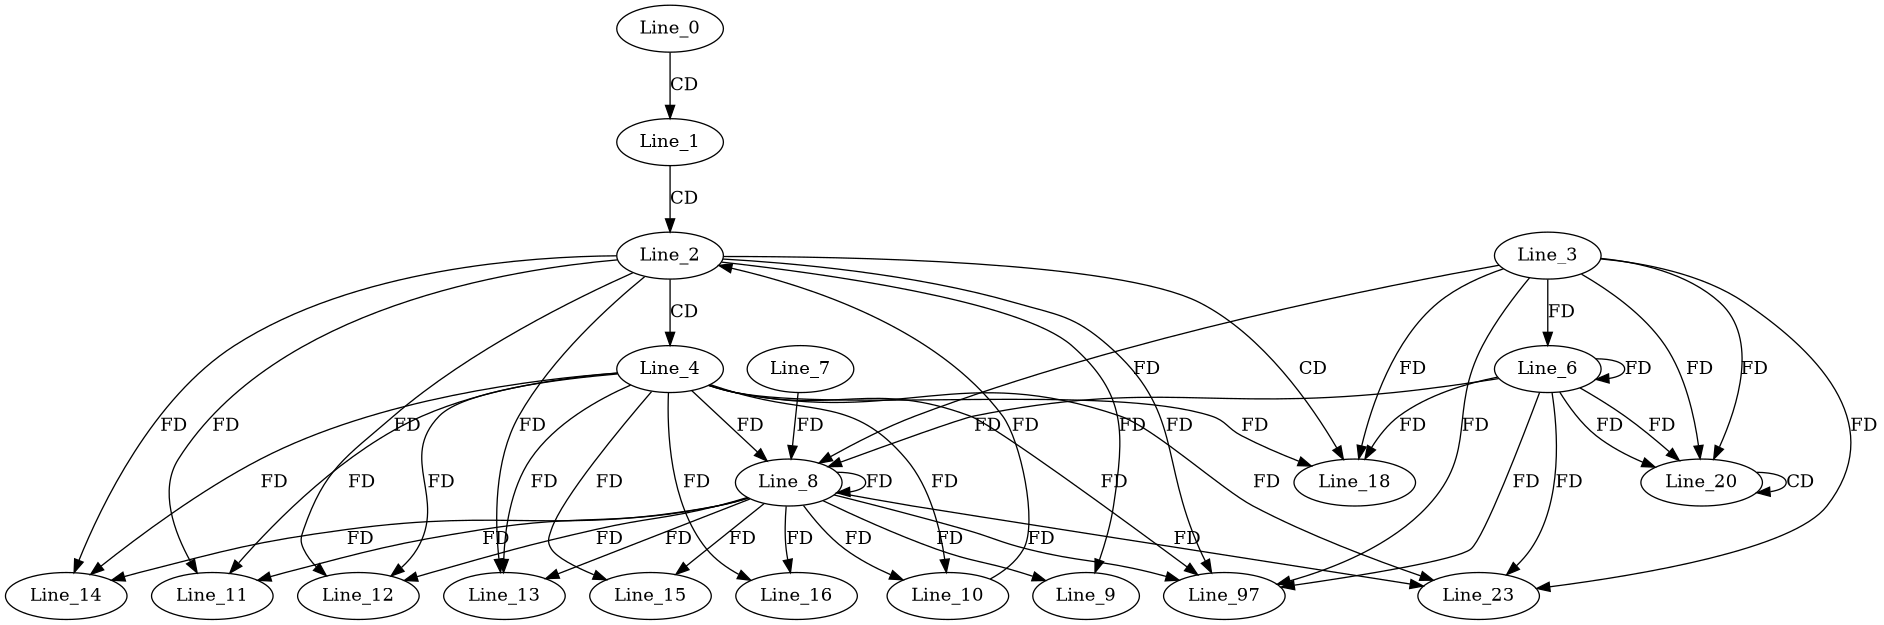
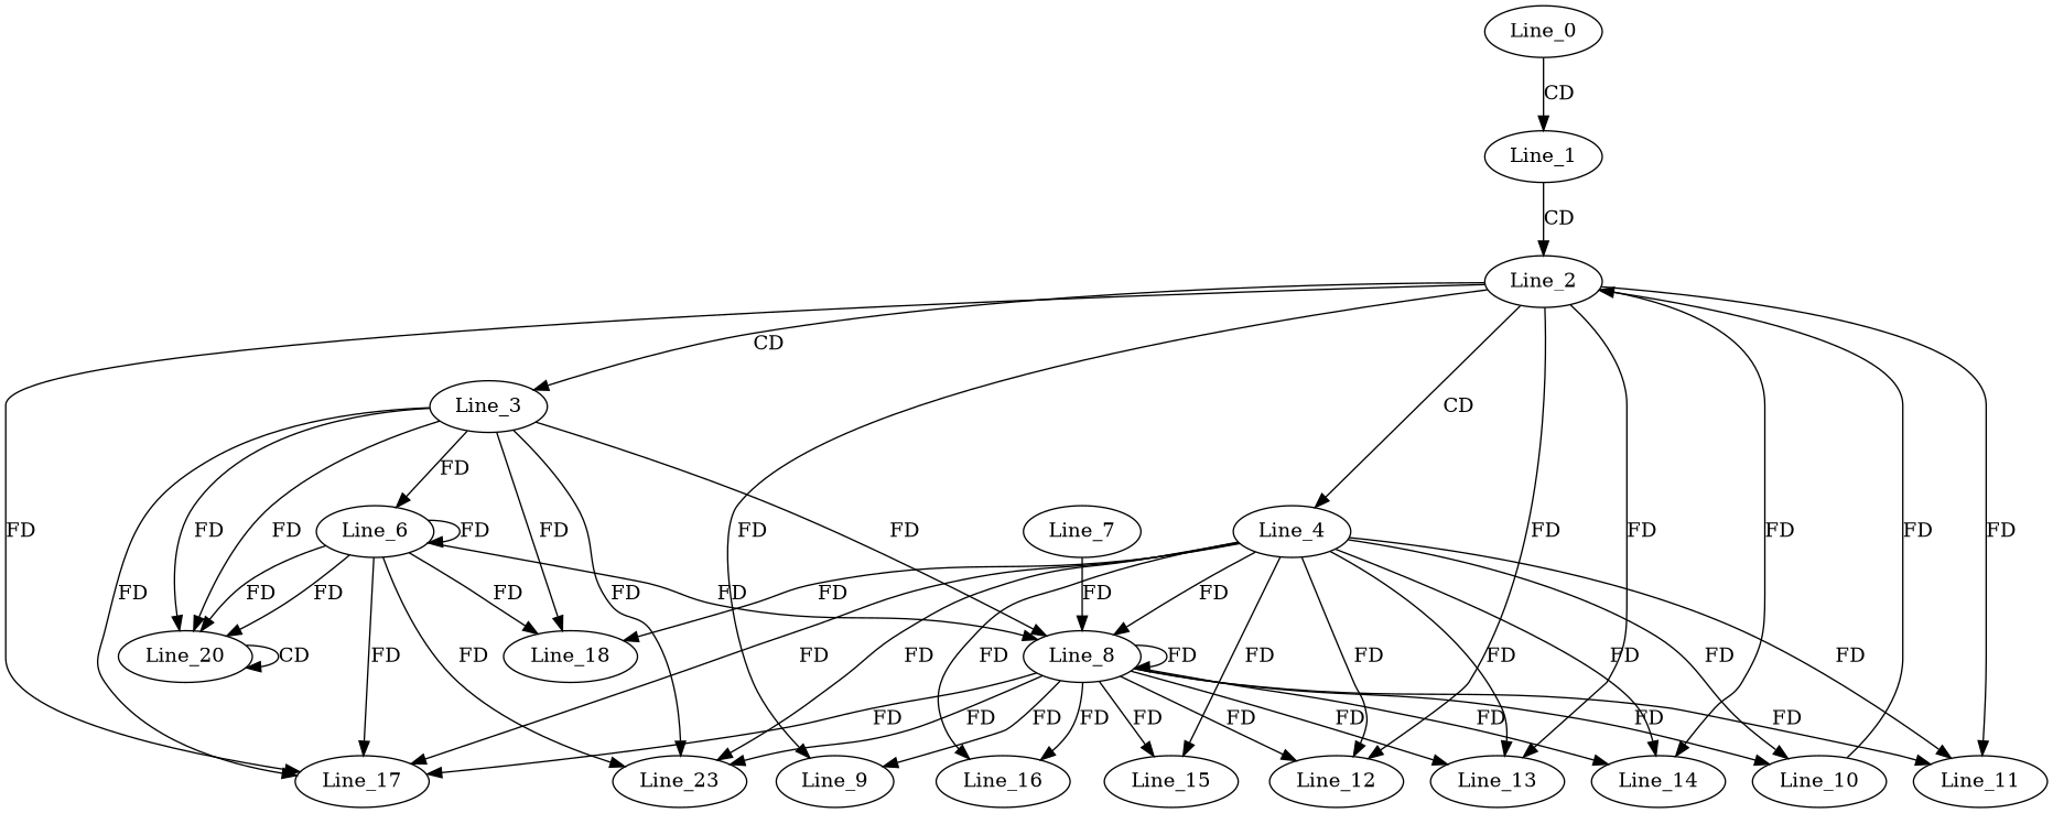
  digraph {
    fontname="DejaVu Serif"
    node [fontname="DejaVu Serif"]
    edge [fontname="DejaVu Serif"]
    Line_0
    Line_1
    Line_2
    Line_3
    Line_4
    Line_9
    Line_11
    Line_12
    Line_13
    Line_14
-   Line_17 [label=Line_97]
+   Line_17
    Line_6
    Line_8
    Line_18
    Line_20
    Line_23
    Line_10
    Line_15
    Line_16
    Line_7
    Line_0 -> Line_1 [label=CD]
    Line_1 -> Line_2 [label=CD]
-   Line_2 -> Line_18 [label=CD]
+   Line_2 -> Line_3 [label=CD]
    Line_2 -> Line_4 [label=CD]
    Line_2 -> Line_9 [label=FD]
    Line_2 -> Line_11 [label=FD]
    Line_2 -> Line_12 [label=FD]
    Line_2 -> Line_13 [label=FD]
    Line_2 -> Line_14 [label=FD]
    Line_2 -> Line_17 [label=FD]
    Line_3 -> Line_17 [label=FD]
    Line_3 -> Line_6 [label=FD]
    Line_3 -> Line_8 [label=FD]
    Line_3 -> Line_18 [label=FD]
    Line_3 -> Line_20 [label=FD]
    Line_3 -> Line_20 [label=FD]
    Line_3 -> Line_23 [label=FD]
    Line_4 -> Line_11 [label=FD]
    Line_4 -> Line_12 [label=FD]
    Line_4 -> Line_13 [label=FD]
    Line_4 -> Line_14 [label=FD]
    Line_4 -> Line_17 [label=FD]
    Line_4 -> Line_8 [label=FD]
    Line_4 -> Line_18 [label=FD]
    Line_4 -> Line_23 [label=FD]
    Line_4 -> Line_10 [label=FD]
    Line_4 -> Line_15 [label=FD]
    Line_4 -> Line_16 [label=FD]
    Line_6 -> Line_17 [label=FD]
    Line_6 -> Line_6 [label=FD]
    Line_6 -> Line_8 [label=FD]
    Line_6 -> Line_18 [label=FD]
    Line_6 -> Line_20 [label=FD]
    Line_6 -> Line_20 [label=FD]
    Line_6 -> Line_23 [label=FD]
    Line_8 -> Line_9 [label=FD]
    Line_8 -> Line_11 [label=FD]
    Line_8 -> Line_12 [label=FD]
    Line_8 -> Line_13 [label=FD]
    Line_8 -> Line_14 [label=FD]
    Line_8 -> Line_17 [label=FD]
    Line_8 -> Line_8 [label=FD]
    Line_8 -> Line_23 [label=FD]
    Line_8 -> Line_10 [label=FD]
    Line_8 -> Line_15 [label=FD]
    Line_8 -> Line_16 [label=FD]
    Line_20 -> Line_20 [label=CD]
    Line_10 -> Line_2 [label=FD]
    Line_7 -> Line_8 [label=FD]
  }
